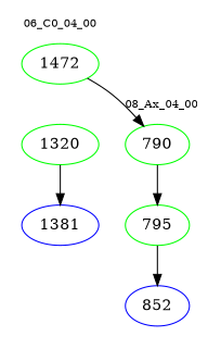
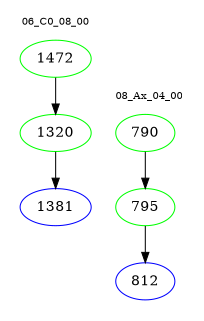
  digraph {
    node [color=green]
    edge [color=black]
    n1 [label=790]
    n2 [label=795]
-   n3 [color=blue label=852]
+   n3 [color=blue label=812]
    n4 [label=1472]
    n5 [label=1320]
    n6 [color=blue label=1381]
    subgraph cluster_1 {
      color=white
      fontsize=10
      label="08_Ax_04_00"
      n1
      n2
      n3
    }
    subgraph cluster_2 {
      color=white
      fontsize=10
-     label="06_C0_04_00"
+     label="06_C0_08_00"
      n4
      n5
      n6
    }
    n1 -> n2
    n2 -> n3
-   n4 -> n1
+   n4 -> n5
    n5 -> n6
  }
